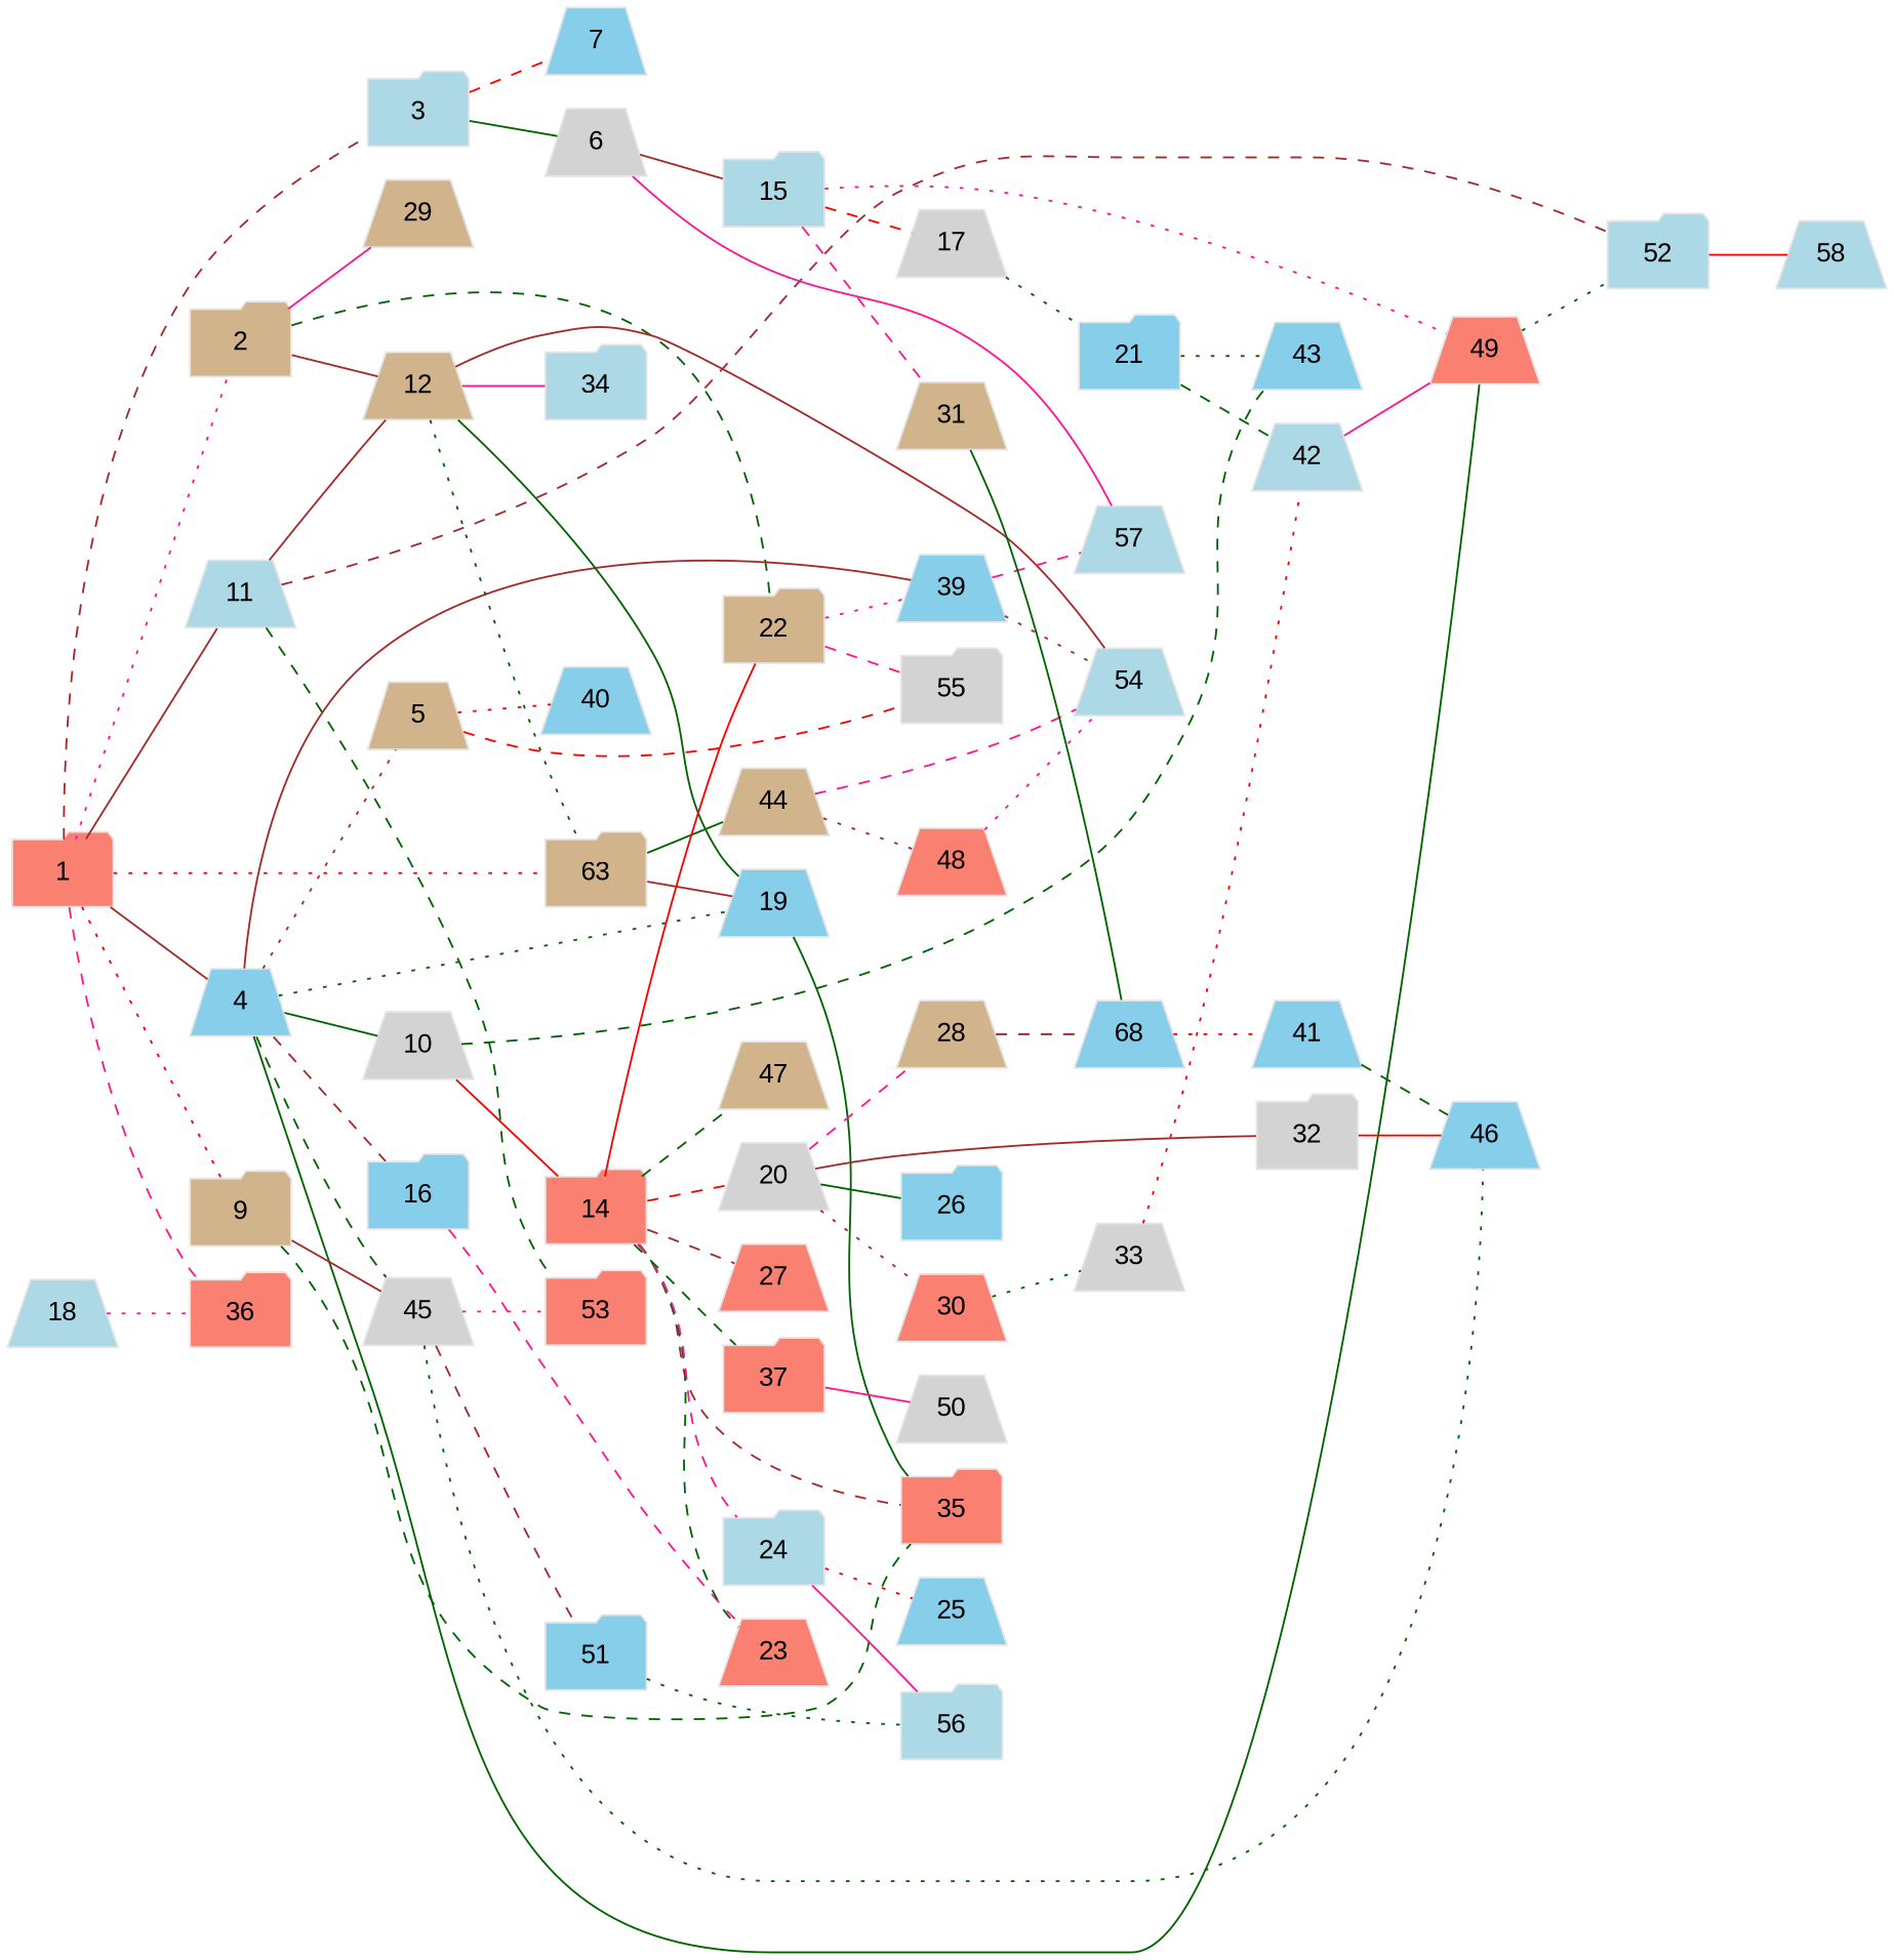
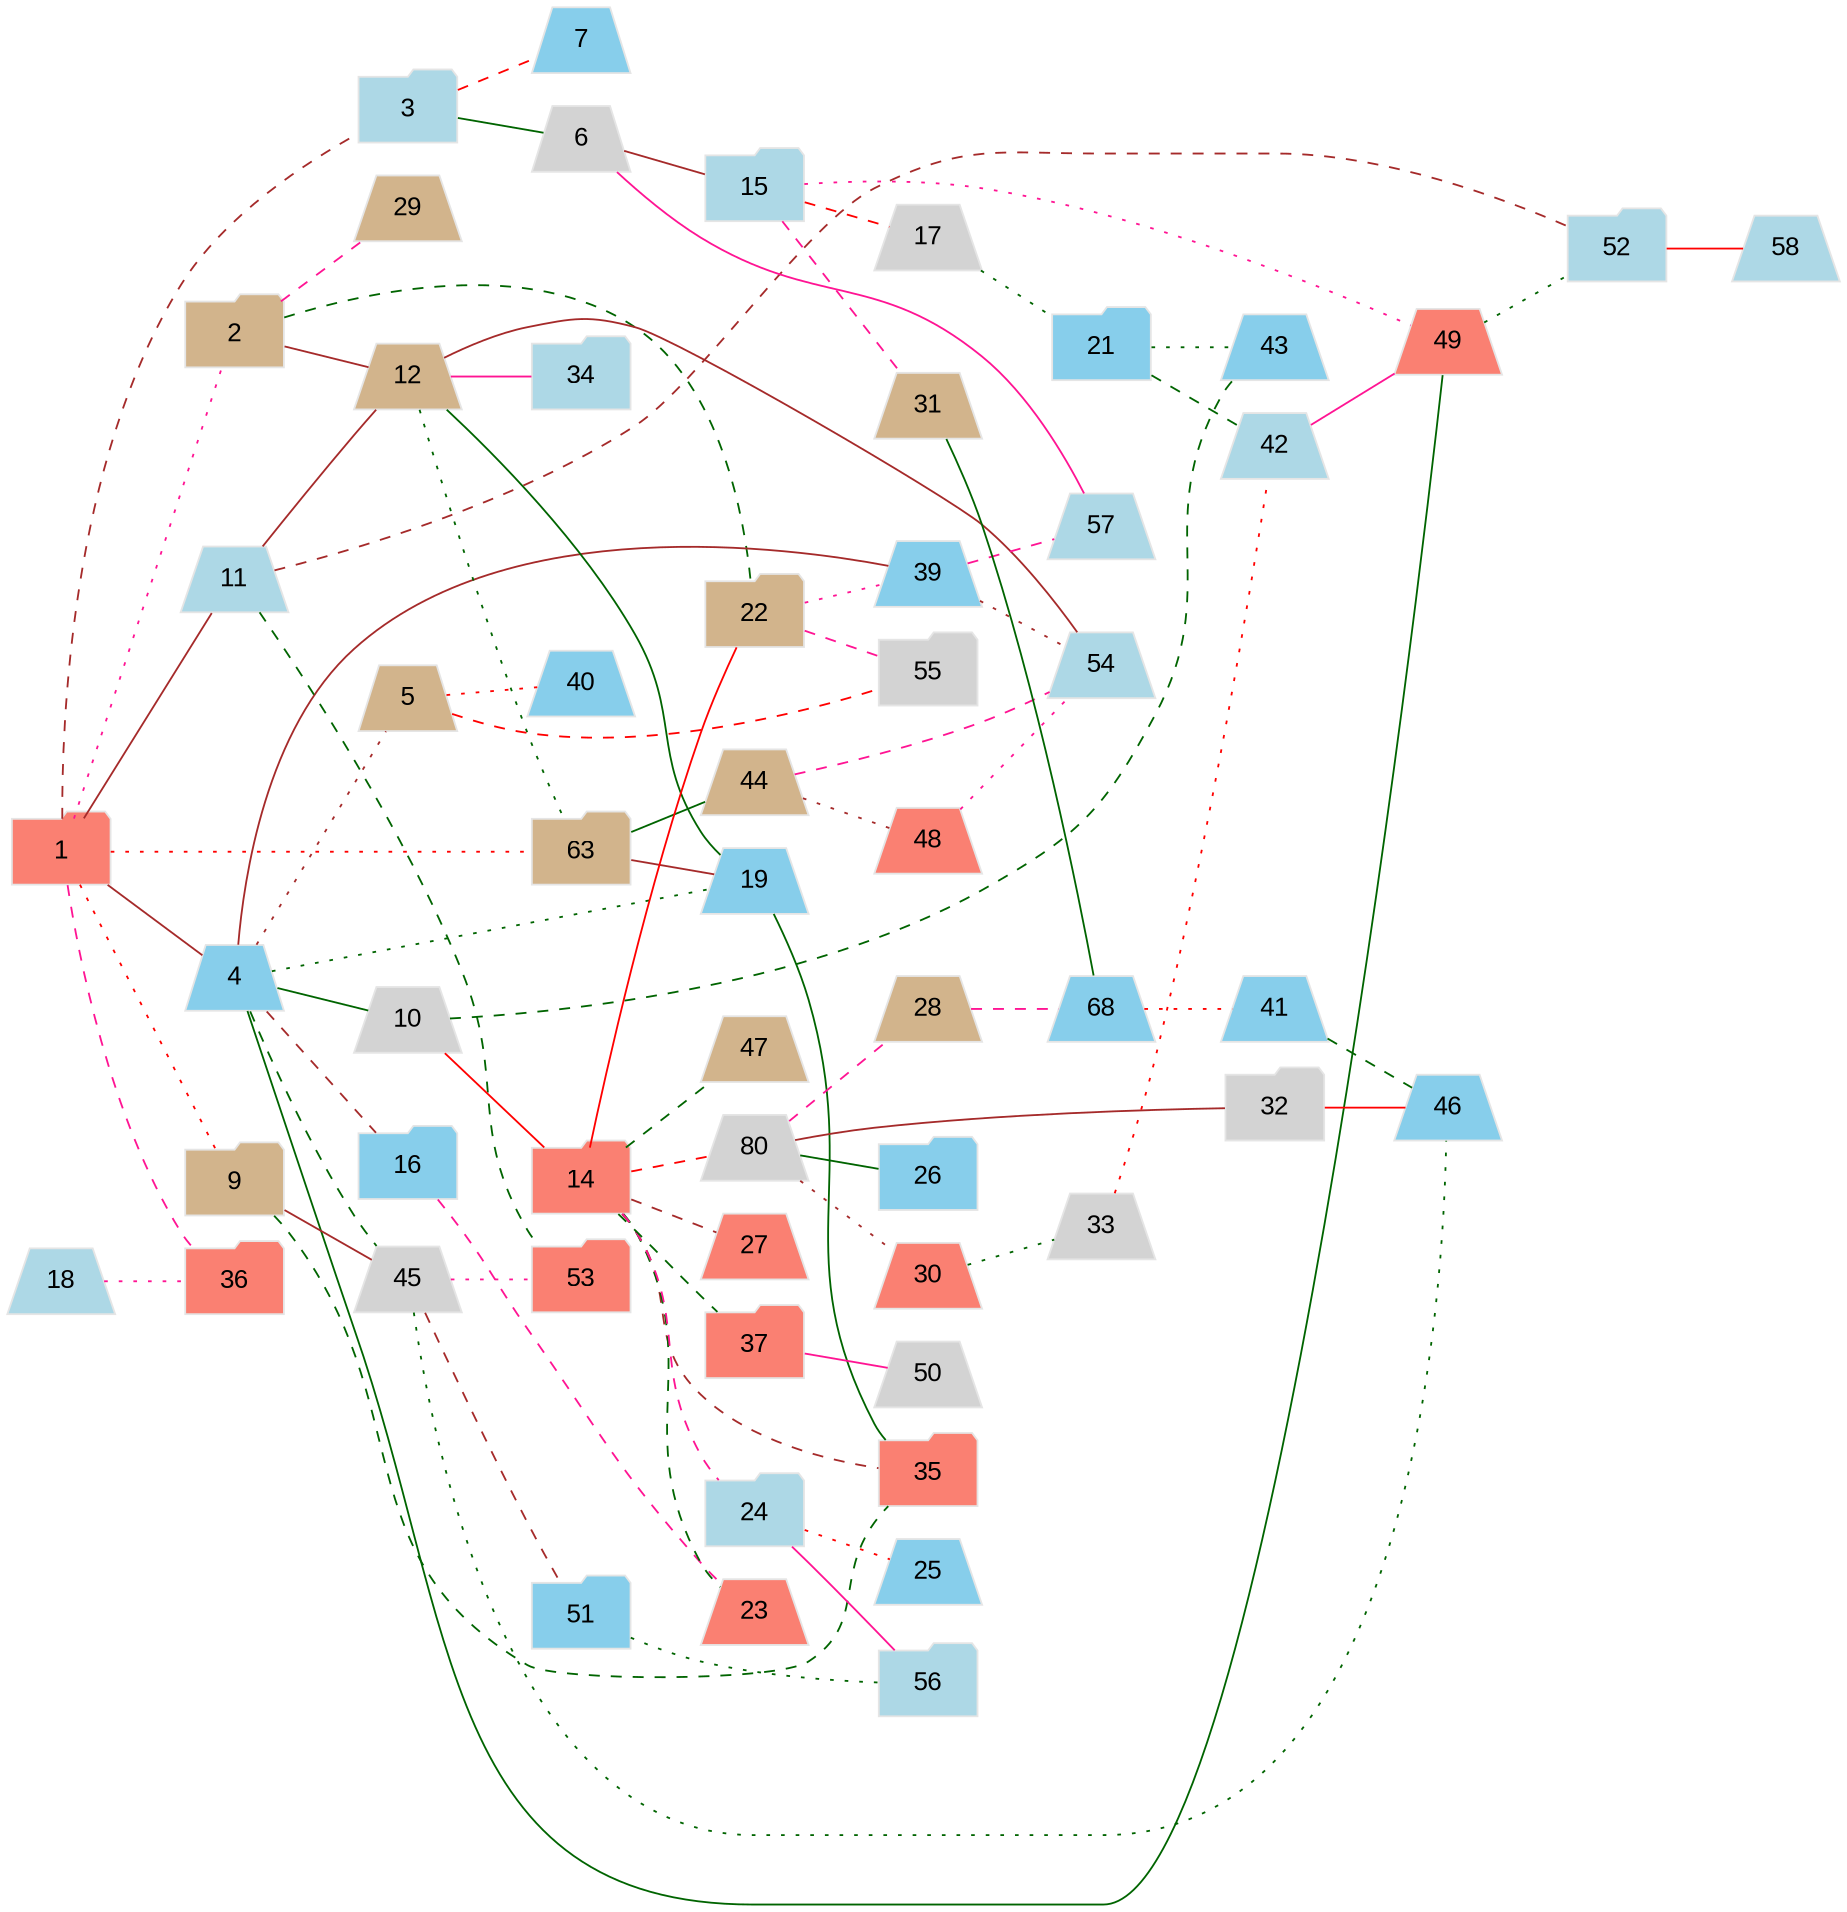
  graph {
    fontname="Liberation Sans"
    rankdir=LR
    node [color=gray90 fillcolor=skyblue fontname="Liberation Sans" shape=trapezium style=filled]
    edge [color=darkgreen fontname="Liberation Sans" style=dashed]
    1 [fillcolor=salmon shape=folder]
    2 [fillcolor=tan shape=folder]
    3 [fillcolor=lightblue shape=folder]
    4
    9 [fillcolor=tan shape=folder]
    11 [fillcolor=lightblue]
    n7 [fillcolor=tan label=63 shape=folder]
    36 [fillcolor=salmon shape=folder]
    12 [fillcolor=tan]
    22 [fillcolor=tan shape=folder]
    29 [fillcolor=tan]
    6 [fillcolor=lightgrey]
    7
    5 [fillcolor=tan]
    10 [fillcolor=lightgrey]
    16 [shape=folder]
    19
    39
    45 [fillcolor=lightgrey]
    49 [fillcolor=salmon]
    35 [fillcolor=salmon shape=folder]
    52 [fillcolor=lightblue shape=folder]
    53 [fillcolor=salmon shape=folder]
    44 [fillcolor=tan]
    34 [fillcolor=lightblue shape=folder]
    54 [fillcolor=lightblue]
    55 [fillcolor=lightgrey shape=folder]
    15 [fillcolor=lightblue shape=folder]
    57 [fillcolor=lightblue]
    40
    14 [fillcolor=salmon shape=folder]
    43
    23 [fillcolor=salmon]
    46
    51 [shape=folder]
    17 [fillcolor=lightgrey]
    31 [fillcolor=tan]
    18 [fillcolor=lightblue]
-   20 [fillcolor=lightgrey]
+   20 [fillcolor=lightgrey label=80]
    24 [fillcolor=lightblue shape=folder]
    27 [fillcolor=salmon]
    37 [fillcolor=salmon shape=folder]
    47 [fillcolor=tan]
    50 [fillcolor=lightgrey]
    58 [fillcolor=lightblue]
    48 [fillcolor=salmon]
    26 [shape=folder]
    28 [fillcolor=tan]
    30 [fillcolor=salmon]
    32 [fillcolor=lightgrey shape=folder]
    25
    56 [fillcolor=lightblue shape=folder]
    21 [shape=folder]
    n54 [label=68]
    42 [fillcolor=lightblue]
    33 [fillcolor=lightgrey]
    41
    1 -- 2 [color=deeppink style=dotted]
    1 -- 3 [color=brown]
    1 -- 4 [color=brown style=solid]
    1 -- 9 [color=red style=dotted]
    1 -- 11 [color=brown style=solid]
    1 -- n7 [color=red style=dotted]
    1 -- 36 [color=deeppink]
    2 -- 12 [color=brown style=solid]
    2 -- 22
-   2 -- 29 [color=deeppink style=solid]
+   2 -- 29 [color=deeppink]
    3 -- 6 [style=solid]
    3 -- 7 [color=red]
    4 -- 5 [color=brown style=dotted]
    4 -- 10 [style=solid]
    4 -- 16 [color=brown]
    4 -- 19 [style=dotted]
    4 -- 39 [color=brown style=solid]
    4 -- 45
    4 -- 49 [style=solid]
    9 -- 45 [color=brown style=solid]
    9 -- 35
    11 -- 12 [color=brown style=solid]
    11 -- 52 [color=brown]
    11 -- 53
    n7 -- 19 [color=brown style=solid]
    n7 -- 44 [style=solid]
    12 -- n7 [style=dotted]
    12 -- 19 [style=solid]
    12 -- 34 [color=deeppink style=solid]
    12 -- 54 [color=brown style=solid]
    22 -- 39 [color=deeppink style=dotted]
    22 -- 55 [color=deeppink]
    6 -- 15 [color=brown style=solid]
    6 -- 57 [color=deeppink style=solid]
    5 -- 55 [color=red]
    5 -- 40 [color=red style=dotted]
    10 -- 14 [color=red style=solid]
    10 -- 43
    16 -- 23 [color=deeppink]
    19 -- 35 [style=solid]
    39 -- 54 [color=brown style=dotted]
    39 -- 57 [color=deeppink]
    45 -- 53 [color=deeppink style=dotted]
    45 -- 46 [style=dotted]
    45 -- 51 [color=brown]
    49 -- 52 [style=dotted]
    52 -- 58 [color=red style=solid]
    44 -- 54 [color=deeppink]
    44 -- 48 [color=brown style=dotted]
    15 -- 49 [color=deeppink style=dotted]
    15 -- 17 [color=red]
    15 -- 31 [color=deeppink]
    14 -- 22 [color=red style=solid]
    14 -- 35 [color=brown]
    14 -- 23
    14 -- 20 [color=red]
    14 -- 24 [color=deeppink]
    14 -- 27 [color=brown]
    14 -- 37
    14 -- 47
    51 -- 56 [style=dotted]
    17 -- 21 [style=dotted]
    31 -- n54 [style=solid]
    18 -- 36 [color=deeppink style=dotted]
    20 -- 26 [style=solid]
    20 -- 28 [color=deeppink]
    20 -- 30 [color=brown style=dotted]
    20 -- 32 [color=brown style=solid]
    24 -- 25 [color=red style=dotted]
    24 -- 56 [color=deeppink style=solid]
    37 -- 50 [color=deeppink style=solid]
    48 -- 54 [color=deeppink style=dotted]
-   28 -- n54 [color=brown]
+   28 -- n54 [color=deeppink]
    30 -- 33 [style=dotted]
    32 -- 46 [color=red style=solid]
    21 -- 43 [style=dotted]
    21 -- 42
    n54 -- 41 [color=red style=dotted]
    42 -- 49 [color=deeppink style=solid]
    33 -- 42 [color=red style=dotted]
    41 -- 46
  }
